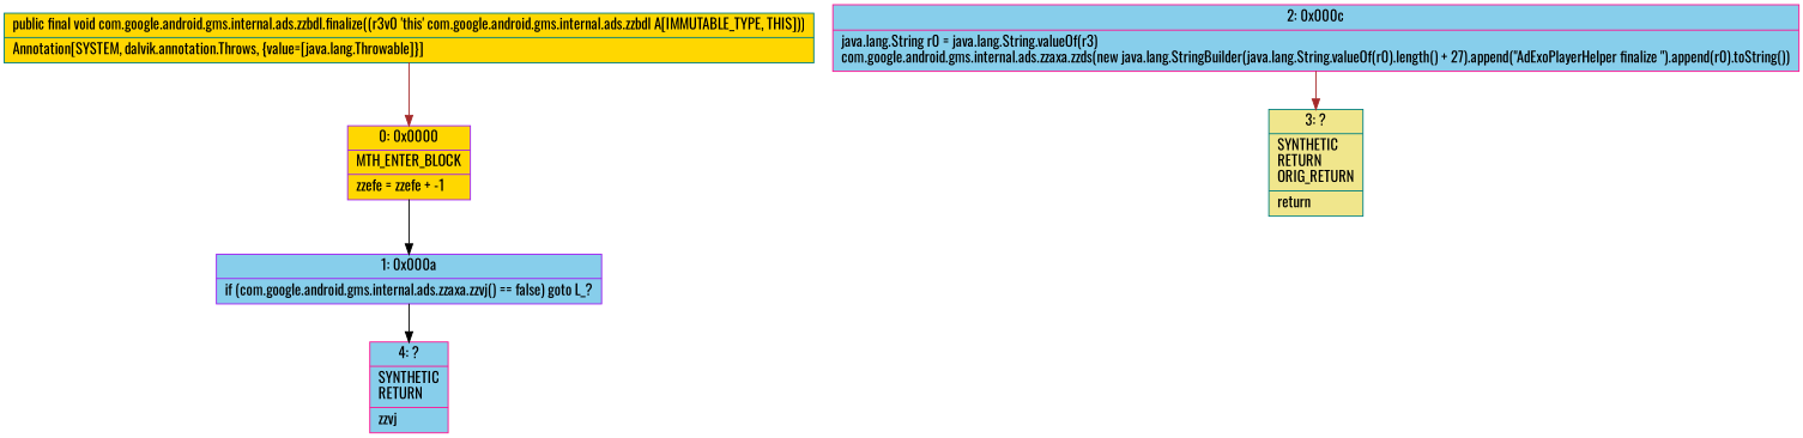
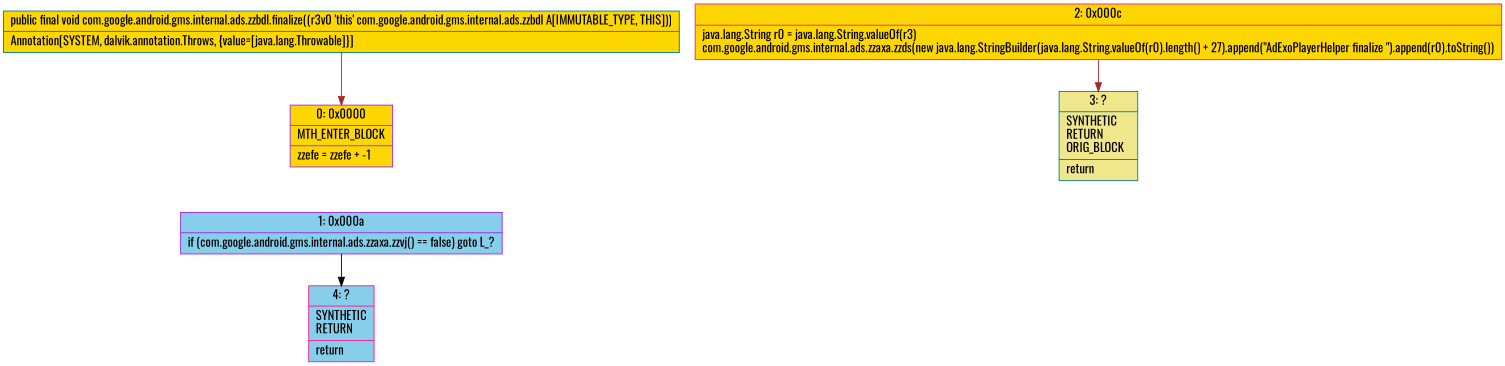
  digraph {
    fontname=Oswald
    node [color=purple fillcolor=gold fontname=Oswald shape=record style=filled]
    edge [color=black fontname=Oswald]
    n1 [label="{0\:\ 0x0000|MTH_ENTER_BLOCK\l|zzefe = zzefe + \-1\l}"]
    n2 [fillcolor=skyblue label="{1\:\ 0x000a|if (com.google.android.gms.internal.ads.zzaxa.zzvj() == false) goto L_?\l}"]
-   n3 [color=deeppink fillcolor=skyblue label="{4\:\ ?|SYNTHETIC\lRETURN\l|zzvj\l}"]
-   n4 [color=deeppink fillcolor=skyblue label="{2\:\ 0x000c|java.lang.String r0 = java.lang.String.valueOf(r3)\lcom.google.android.gms.internal.ads.zzaxa.zzds(new java.lang.StringBuilder(java.lang.String.valueOf(r0).length() + 27).append(\"AdExoPlayerHelper finalize \").append(r0).toString())\l}"]
-   n5 [color=teal fillcolor=khaki label="{3\:\ ?|SYNTHETIC\lRETURN\lORIG_RETURN\l|return\l}"]
+   n3 [color=deeppink fillcolor=skyblue label="{4\:\ ?|SYNTHETIC\lRETURN\l|return\l}"]
+   n4 [color=deeppink label="{2\:\ 0x000c|java.lang.String r0 = java.lang.String.valueOf(r3)\lcom.google.android.gms.internal.ads.zzaxa.zzds(new java.lang.StringBuilder(java.lang.String.valueOf(r0).length() + 27).append(\"AdExoPlayerHelper finalize \").append(r0).toString())\l}"]
+   n5 [color=teal fillcolor=khaki label="{3\:\ ?|SYNTHETIC\lRETURN\lORIG_BLOCK\l|return\l}"]
    n6 [color=teal label="{public final void com.google.android.gms.internal.ads.zzbdl.finalize((r3v0 'this' com.google.android.gms.internal.ads.zzbdl A[IMMUTABLE_TYPE, THIS]))  | Annotation[SYSTEM, dalvik.annotation.Throws, \{value=[java.lang.Throwable]\}]\l}"]
-   n1 -> n2
    n2 -> n3
    n4 -> n5 [color=brown]
    n6 -> n1 [color=brown]
  }
